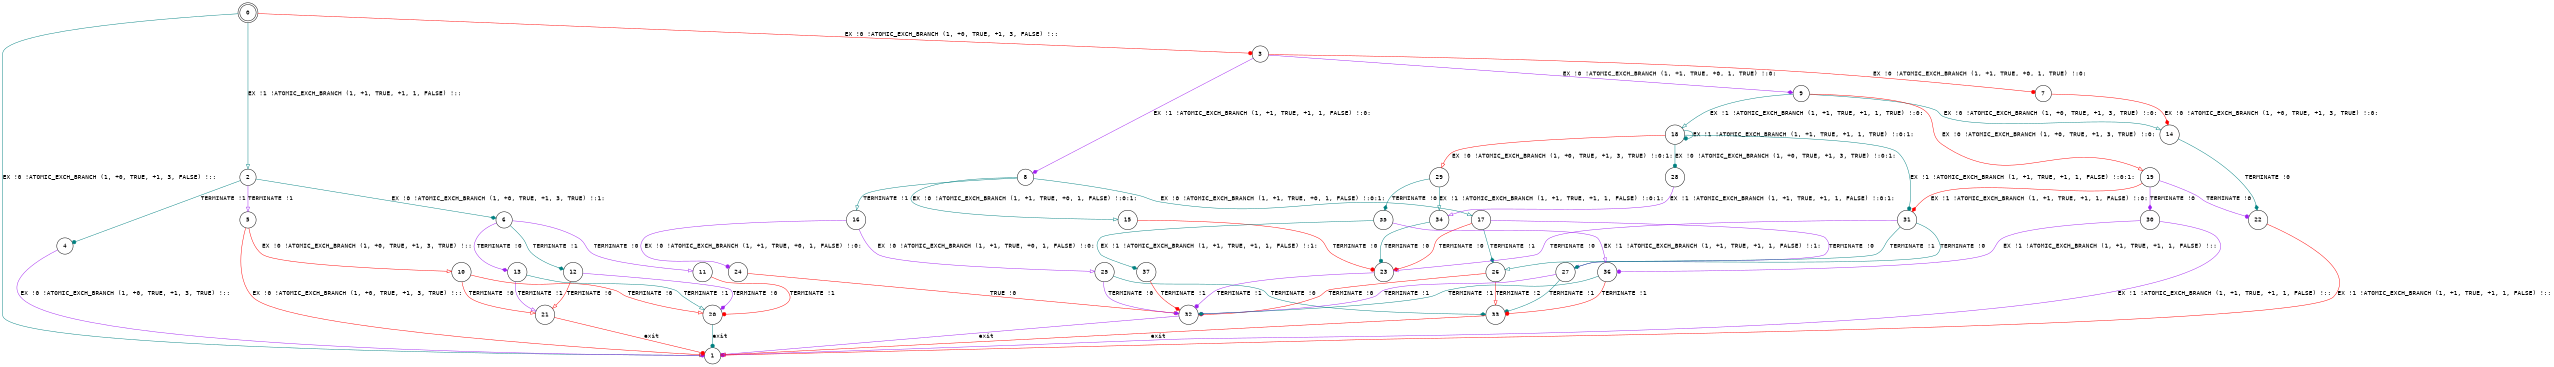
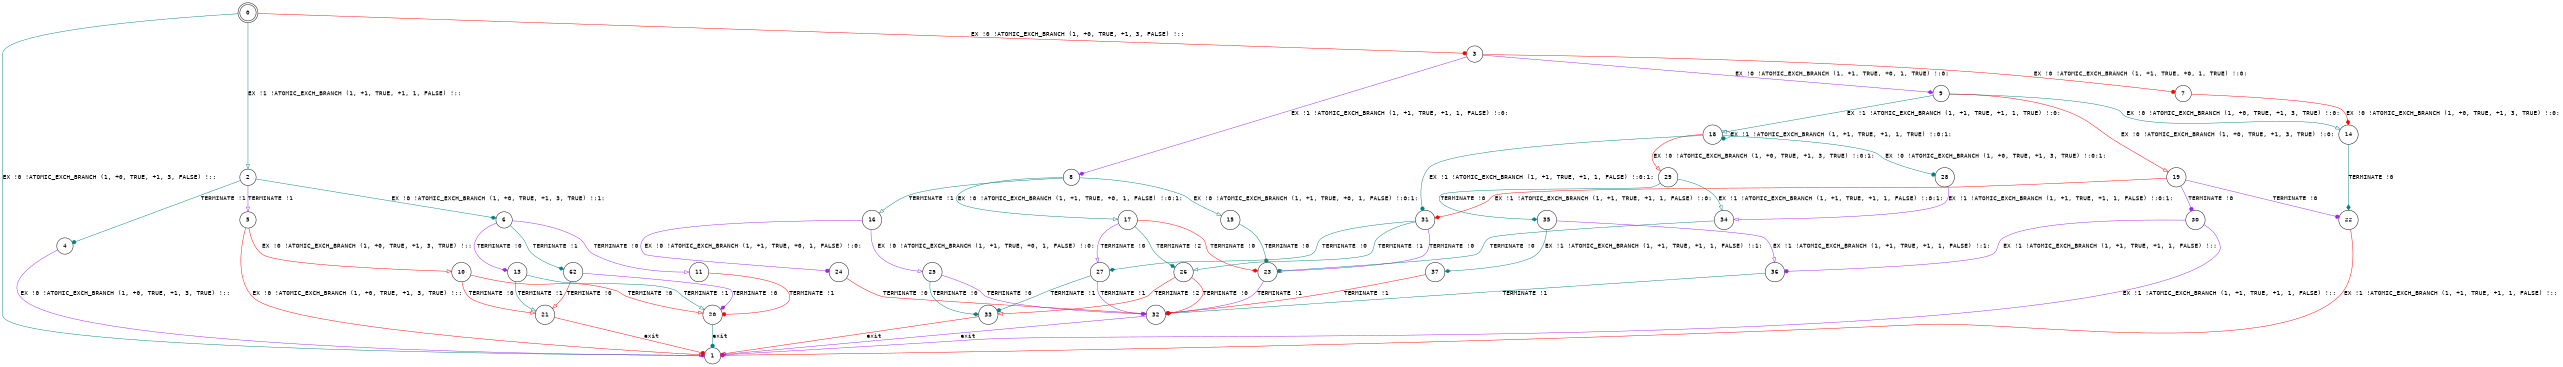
  digraph {
    fontname="DejaVu Sans Mono"
    node [fontname="DejaVu Sans Mono" shape=circle]
    edge [arrowhead=onormal color=teal fontname="DejaVu Sans Mono"]
    0 [peripheries=2]
    1
    2
    3
    4
    5
    6
    7
    8
    9
    10
    11
-   12
+   12 [label=62]
    13
    14
    15
    16
    17
    18
    19
    20
    21
    22
    23
    24
    25
    26
    27
    28
    29
    31
    30
    32
    33
    34
    35
    36
    37
    0 -> 1 [label="EX !0 !ATOMIC_EXCH_BRANCH (1, +0, TRUE, +1, 3, FALSE) !::"]
    0 -> 2 [label="EX !1 !ATOMIC_EXCH_BRANCH (1, +1, TRUE, +1, 1, FALSE) !::"]
    0 -> 3 [arrowhead=dot color=red label="EX !0 !ATOMIC_EXCH_BRANCH (1, +0, TRUE, +1, 3, FALSE) !::"]
    2 -> 4 [arrowhead=dot label="TERMINATE !1"]
    2 -> 5 [color=purple label="TERMINATE !1"]
    2 -> 6 [arrowhead=diamond label="EX !0 !ATOMIC_EXCH_BRANCH (1, +0, TRUE, +1, 3, TRUE) !:1:"]
    3 -> 7 [arrowhead=dot color=red label="EX !0 !ATOMIC_EXCH_BRANCH (1, +1, TRUE, +0, 1, TRUE) !:0:"]
    3 -> 8 [arrowhead=diamond color=purple label="EX !1 !ATOMIC_EXCH_BRANCH (1, +1, TRUE, +1, 1, FALSE) !:0:"]
    3 -> 9 [arrowhead=diamond color=purple label="EX !0 !ATOMIC_EXCH_BRANCH (1, +1, TRUE, +0, 1, TRUE) !:0:"]
    4 -> 1 [arrowhead=dot color=purple label="EX !0 !ATOMIC_EXCH_BRANCH (1, +0, TRUE, +1, 3, TRUE) !::"]
    5 -> 1 [color=red label="EX !0 !ATOMIC_EXCH_BRANCH (1, +0, TRUE, +1, 3, TRUE) !::"]
    5 -> 10 [color=red label="EX !0 !ATOMIC_EXCH_BRANCH (1, +0, TRUE, +1, 3, TRUE) !::"]
    6 -> 11 [color=purple label="TERMINATE !0"]
    6 -> 12 [arrowhead=diamond label="TERMINATE !1"]
    6 -> 13 [arrowhead=diamond color=purple label="TERMINATE !0"]
    7 -> 14 [arrowhead=diamond color=red label="EX !0 !ATOMIC_EXCH_BRANCH (1, +0, TRUE, +1, 3, TRUE) !:0:"]
    8 -> 15 [label="EX !0 !ATOMIC_EXCH_BRANCH (1, +1, TRUE, +0, 1, FALSE) !:0:1:"]
    8 -> 16 [label="TERMINATE !1"]
    8 -> 17 [label="EX !0 !ATOMIC_EXCH_BRANCH (1, +1, TRUE, +0, 1, FALSE) !:0:1:"]
    9 -> 14 [label="EX !0 !ATOMIC_EXCH_BRANCH (1, +0, TRUE, +1, 3, TRUE) !:0:"]
    9 -> 18 [label="EX !1 !ATOMIC_EXCH_BRANCH (1, +1, TRUE, +1, 1, TRUE) !:0:"]
    9 -> 19 [color=red label="EX !0 !ATOMIC_EXCH_BRANCH (1, +0, TRUE, +1, 3, TRUE) !:0:"]
    10 -> 20 [color=red label="TERMINATE !0"]
    10 -> 21 [color=red label="TERMINATE !0"]
    11 -> 20 [arrowhead=dot color=red label="TERMINATE !1"]
    12 -> 20 [arrowhead=diamond color=purple label="TERMINATE !0"]
    12 -> 21 [color=red label="TERMINATE !0"]
    13 -> 20 [label="TERMINATE !1"]
-   13 -> 21 [color=purple label="TERMINATE !1"]
+   13 -> 21 [label="TERMINATE !1"]
    14 -> 22 [arrowhead=diamond label="TERMINATE !0"]
-   15 -> 23 [arrowhead=dot color=red label="TERMINATE !0"]
+   15 -> 23 [arrowhead=dot label="TERMINATE !0"]
    16 -> 24 [arrowhead=dot color=purple label="EX !0 !ATOMIC_EXCH_BRANCH (1, +1, TRUE, +0, 1, FALSE) !:0:"]
    16 -> 25 [color=purple label="EX !0 !ATOMIC_EXCH_BRANCH (1, +1, TRUE, +0, 1, FALSE) !:0:"]
    17 -> 23 [arrowhead=diamond color=red label="TERMINATE !0"]
-   17 -> 26 [arrowhead=diamond label="TERMINATE !1"]
+   17 -> 26 [arrowhead=diamond label="TERMINATE !2"]
    17 -> 27 [color=purple label="TERMINATE !0"]
    18 -> 18 [arrowhead=dot label="EX !1 !ATOMIC_EXCH_BRANCH (1, +1, TRUE, +1, 1, TRUE) !:0:1:"]
    18 -> 28 [arrowhead=dot label="EX !0 !ATOMIC_EXCH_BRANCH (1, +0, TRUE, +1, 3, TRUE) !:0:1:"]
    18 -> 29 [color=red label="EX !0 !ATOMIC_EXCH_BRANCH (1, +0, TRUE, +1, 3, TRUE) !:0:1:"]
    18 -> 31 [arrowhead=dot label="EX !1 !ATOMIC_EXCH_BRANCH (1, +1, TRUE, +1, 1, FALSE) !:0:1:"]
    19 -> 22 [arrowhead=dot color=purple label="TERMINATE !0"]
    19 -> 31 [arrowhead=diamond color=red label="EX !1 !ATOMIC_EXCH_BRANCH (1, +1, TRUE, +1, 1, FALSE) !:0:"]
-   19 -> 30 [arrowhead=diamond color=purple label="TERMINATE !0"]
+   19 -> 30 [arrowhead=dot color=purple label="TERMINATE !0"]
    20 -> 1 [arrowhead=dot label=exit]
    21 -> 1 [arrowhead=dot color=red label=exit]
    22 -> 1 [arrowhead=dot color=red label="EX !1 !ATOMIC_EXCH_BRANCH (1, +1, TRUE, +1, 1, FALSE) !::"]
    23 -> 32 [arrowhead=dot color=purple label="TERMINATE !1"]
-   24 -> 32 [color=red label="TRUE !0"]
+   24 -> 32 [color=red label="TERMINATE !0"]
    25 -> 32 [arrowhead=diamond color=purple label="TERMINATE !0"]
    25 -> 33 [arrowhead=diamond label="TERMINATE !0"]
    26 -> 32 [arrowhead=diamond color=red label="TERMINATE !0"]
    26 -> 33 [color=red label="TERMINATE !2"]
    27 -> 32 [color=purple label="TERMINATE !1"]
    27 -> 33 [arrowhead=dot label="TERMINATE !1"]
    28 -> 34 [color=purple label="EX !1 !ATOMIC_EXCH_BRANCH (1, +1, TRUE, +1, 1, FALSE) !:0:1:"]
    29 -> 34 [label="EX !1 !ATOMIC_EXCH_BRANCH (1, +1, TRUE, +1, 1, FALSE) !:0:1:"]
    29 -> 35 [arrowhead=diamond label="TERMINATE !0"]
    31 -> 23 [color=purple label="TERMINATE !0"]
    31 -> 26 [label="TERMINATE !1"]
    31 -> 27 [arrowhead=diamond label="TERMINATE !0"]
    30 -> 1 [arrowhead=dot color=purple label="EX !1 !ATOMIC_EXCH_BRANCH (1, +1, TRUE, +1, 1, FALSE) !::"]
    30 -> 36 [arrowhead=dot color=purple label="EX !1 !ATOMIC_EXCH_BRANCH (1, +1, TRUE, +1, 1, FALSE) !::"]
    32 -> 1 [color=purple label=exit]
    33 -> 1 [color=red label=exit]
    34 -> 23 [arrowhead=dot label="TERMINATE !0"]
    35 -> 36 [color=purple label="EX !1 !ATOMIC_EXCH_BRANCH (1, +1, TRUE, +1, 1, FALSE) !:1:"]
    35 -> 37 [arrowhead=diamond label="EX !1 !ATOMIC_EXCH_BRANCH (1, +1, TRUE, +1, 1, FALSE) !:1:"]
    36 -> 32 [arrowhead=diamond label="TERMINATE !1"]
-   36 -> 33 [arrowhead=dot color=red label="TERMINATE !1"]
    37 -> 32 [arrowhead=diamond color=red label="TERMINATE !1"]
  }
